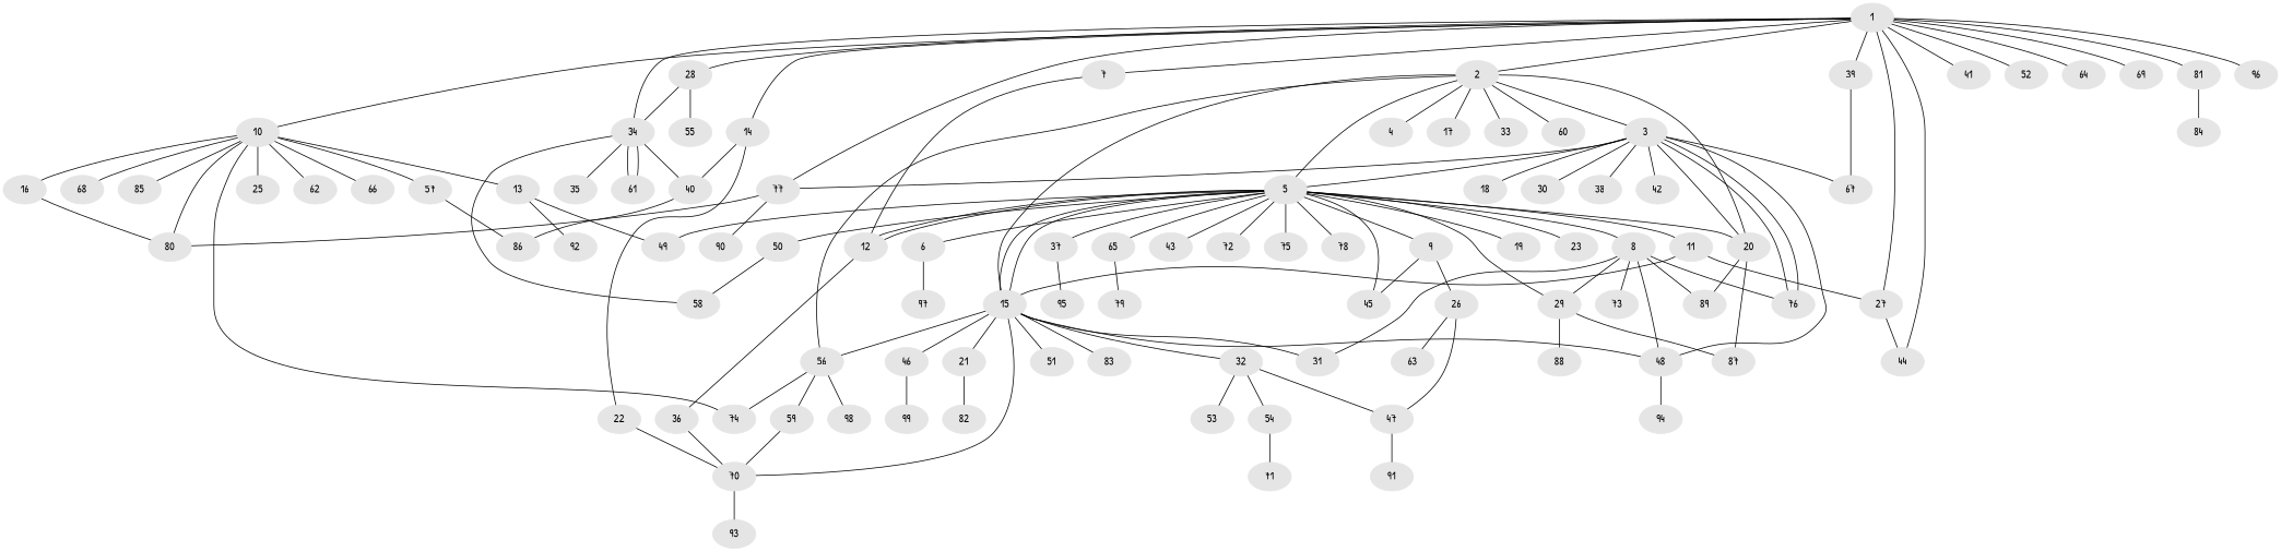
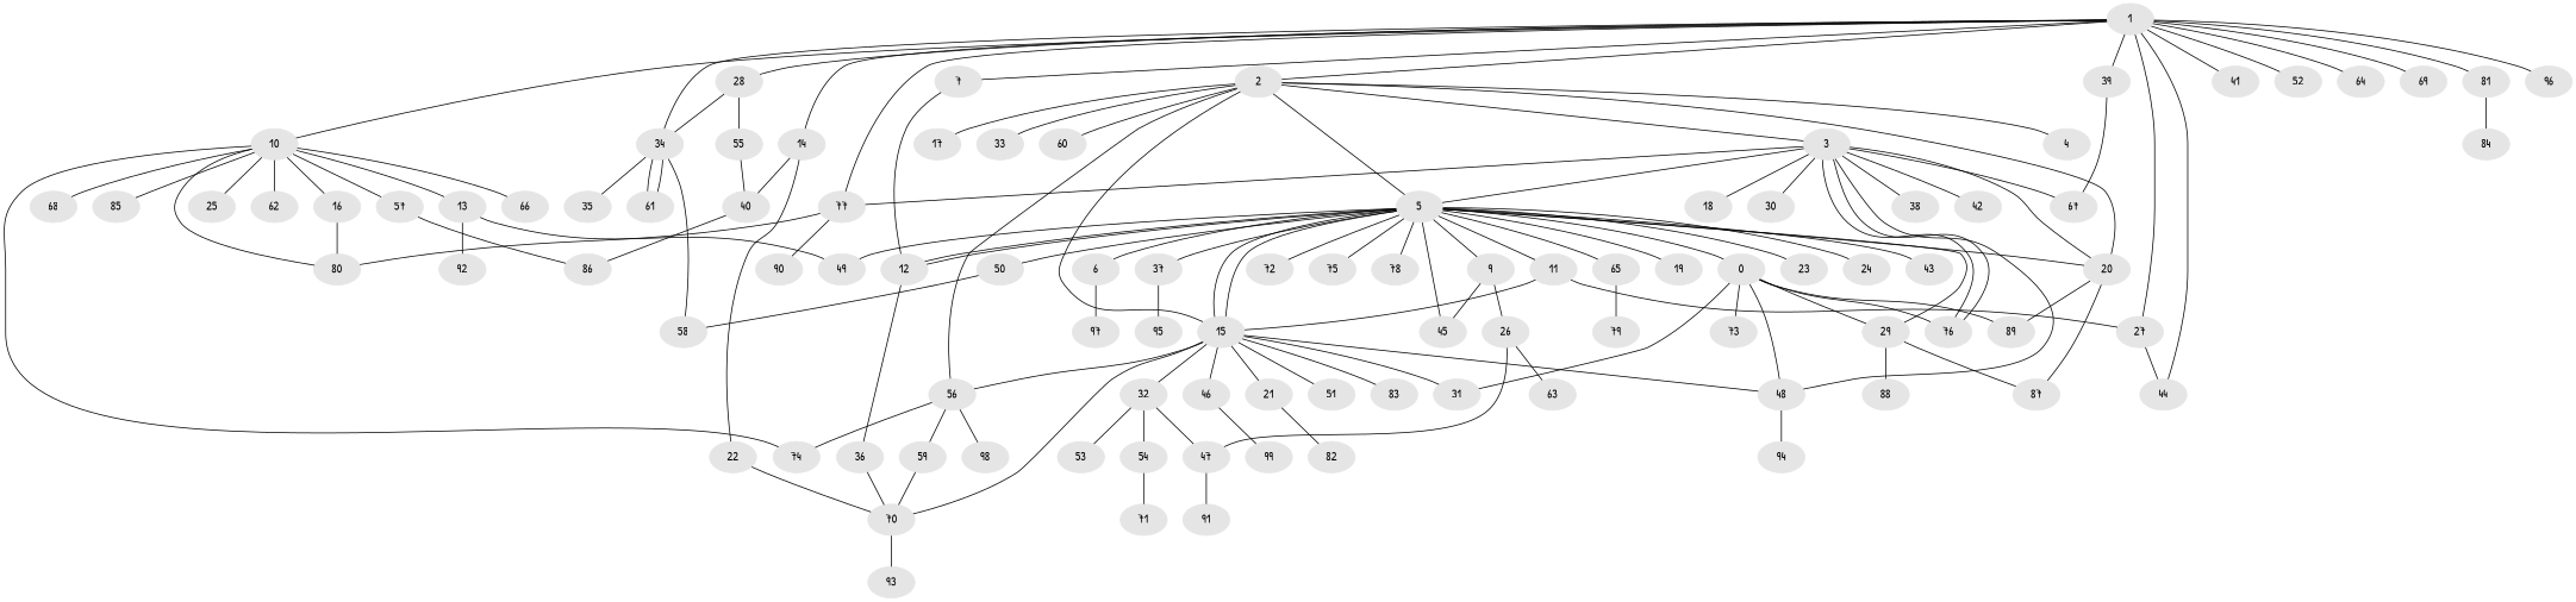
  graph {
    fontname="Patrick Hand"
    node [color=gray90 fontname="Patrick Hand" style=filled]
    edge [fontname="Patrick Hand"]
    1
    2
    7
    10
    14
    27
    28
    34
    39
    41
    44
    52
    64
    69
    77
    81
    96
    3
    4
    5
    15
    17
    20
    33
    56
    60
    12
    13
    16
    25
    57
    62
    66
    68
    74
    80
    85
    22
    40
    55
    35
    58
    61
    67
    90
    84
    18
    30
    38
    42
    48
    76
    6
-   8
+   8 [label=0]
    9
    11
    19
    23
+   24
    29
    37
    43
    45
    49
    50
    65
    72
    75
    78
    31
    21
    32
    46
    51
    70
    83
    89
    87
    59
    98
    94
    97
    73
    26
    36
    88
    95
    79
    47
    63
    92
    86
    82
    53
    54
    99
    93
    91
    71
    1 -- 2
    1 -- 7
    1 -- 10
    1 -- 14
    1 -- 27
    1 -- 28
    1 -- 34
    1 -- 39
    1 -- 41
    1 -- 44
    1 -- 52
    1 -- 64
    1 -- 69
    1 -- 77
    1 -- 81
    1 -- 96
    2 -- 3
    2 -- 4
    2 -- 5
    2 -- 15
    2 -- 17
    2 -- 20
    2 -- 33
    2 -- 56
    2 -- 60
    7 -- 12
    10 -- 13
    10 -- 16
    10 -- 25
    10 -- 57
    10 -- 62
    10 -- 66
    10 -- 68
    10 -- 74
    10 -- 80
    10 -- 85
    14 -- 22
    14 -- 40
    27 -- 44
    28 -- 34
    28 -- 55
-   34 -- 40
+   55 -- 40
    34 -- 35
    34 -- 58
    34 -- 61
    34 -- 61
    39 -- 67
    77 -- 80
    77 -- 90
    81 -- 84
    3 -- 77
    3 -- 5
    3 -- 20
    3 -- 67
    3 -- 18
    3 -- 30
    3 -- 38
    3 -- 42
    3 -- 48
    3 -- 76
    3 -- 76
    5 -- 15
    5 -- 15
    5 -- 20
    5 -- 12
    5 -- 12
    5 -- 6
    5 -- 8
    5 -- 9
    5 -- 11
    5 -- 19
    5 -- 23
+   5 -- 24
    5 -- 29
    5 -- 37
    5 -- 43
    5 -- 45
    5 -- 49
    5 -- 50
    5 -- 65
    5 -- 72
    5 -- 75
    5 -- 78
    15 -- 56
    15 -- 48
    15 -- 31
    15 -- 21
    15 -- 32
    15 -- 46
    15 -- 51
    15 -- 70
    15 -- 83
    20 -- 89
    20 -- 87
    56 -- 74
    56 -- 59
    56 -- 98
    12 -- 36
    13 -- 49
    13 -- 92
    16 -- 80
    57 -- 86
    22 -- 70
    40 -- 86
    48 -- 94
    6 -- 97
    8 -- 48
    8 -- 76
    8 -- 29
    8 -- 31
    8 -- 89
    8 -- 73
    9 -- 45
    9 -- 26
    11 -- 27
    11 -- 15
    29 -- 87
    29 -- 88
    37 -- 95
    50 -- 58
    65 -- 79
    21 -- 82
    32 -- 47
    32 -- 53
    32 -- 54
    46 -- 99
    70 -- 93
    59 -- 70
    26 -- 47
    26 -- 63
    36 -- 70
    47 -- 91
    54 -- 71
  }
